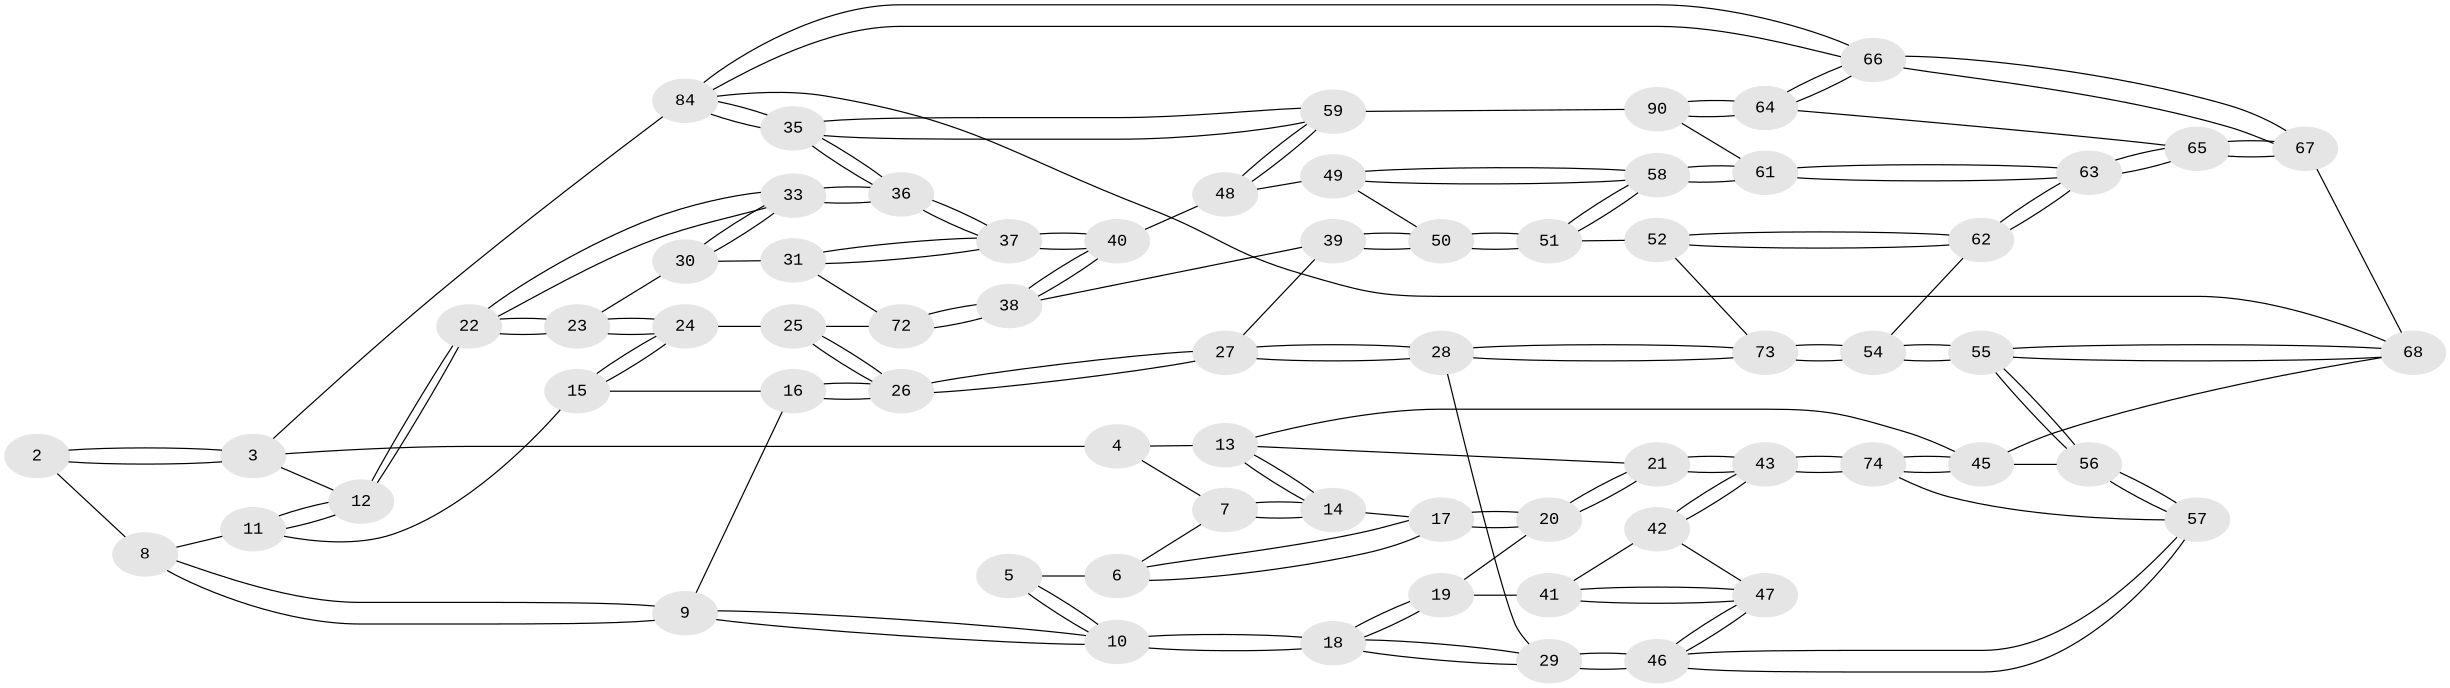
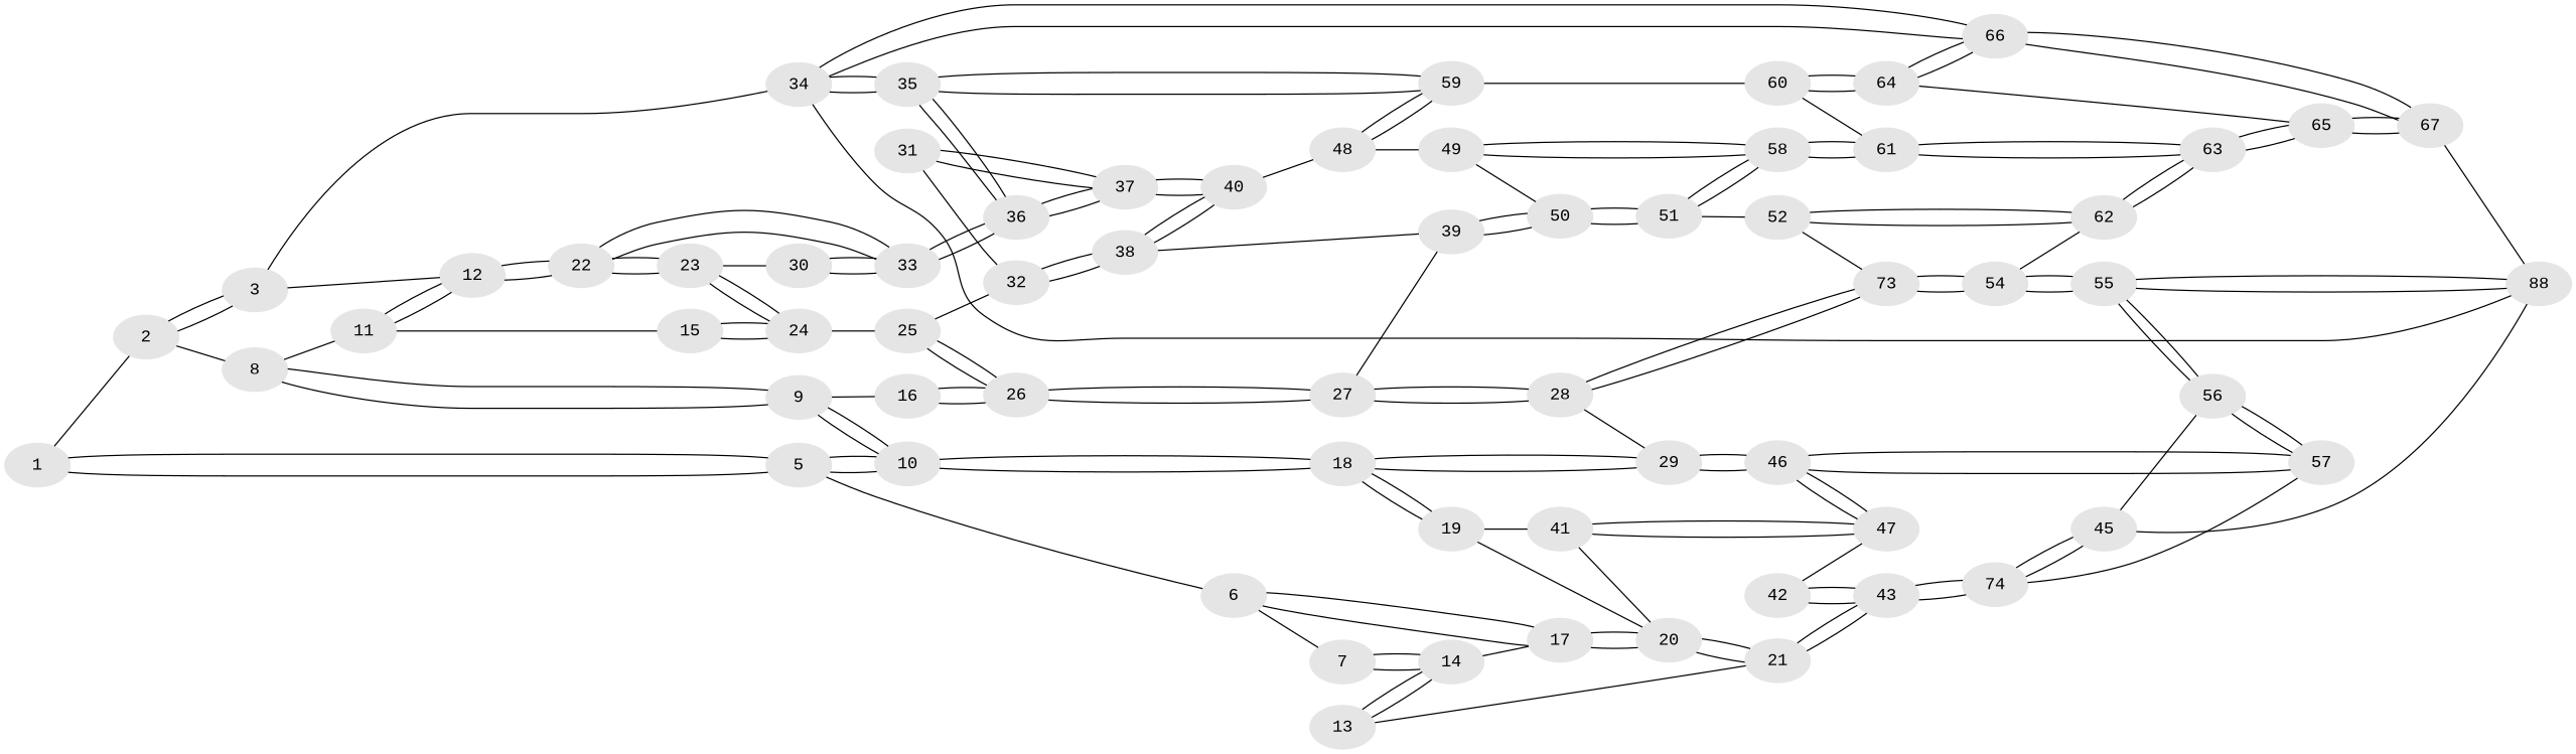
  graph {
    fontname="Liberation Mono"
    rankdir=LR
    node [color=gray90 fontname="Liberation Mono" style=filled]
    edge [fontname="Liberation Mono"]
+   1
    2
    5
    3
    8
    6
    10
-   4
    12
-   34 [label=84]
+   34
    9
    11
    7
    13
    22
    35
    66
-   68
+   68 [label=88]
    14
    21
    45
    17
    18
    20
    16
    15
    26
    19
    29
    24
    23
    33
    43
    56
    25
    27
    41
    46
    42
    47
    n41 [label=74]
    30
    36
    31
-   32 [label=72]
+   32
    38
    28
    39
    n49 [label=73]
    50
    54
    57
    37
    40
    59
    67
-   60 [label=90]
+   60
    48
    51
    49
    58
    61
    52
    62
    63
    55
    64
    65
+   1 -- 2
+   1 -- 5
+   1 -- 5
    2 -- 3
    2 -- 3
    2 -- 8
    5 -- 6
    5 -- 10
    5 -- 10
-   3 -- 4
    3 -- 12
    3 -- 34
    8 -- 9
    8 -- 9
    8 -- 11
    6 -- 7
    6 -- 17
    6 -- 17
    10 -- 18
    10 -- 18
-   4 -- 7
-   4 -- 13
    12 -- 22
    12 -- 22
    34 -- 35
    34 -- 35
    34 -- 66
    34 -- 66
    34 -- 68
    9 -- 10
    9 -- 10
    9 -- 16
    11 -- 12
    11 -- 12
    11 -- 15
    7 -- 14
    7 -- 14
    13 -- 14
    13 -- 14
    13 -- 21
-   13 -- 45
    22 -- 23
    22 -- 23
    22 -- 33
    22 -- 33
    35 -- 36
    35 -- 36
    35 -- 59
    35 -- 59
    66 -- 67
    66 -- 67
    14 -- 17
    21 -- 43
    21 -- 43
    45 -- 68
    45 -- 56
    17 -- 20
    17 -- 20
    18 -- 19
    18 -- 19
    18 -- 29
    18 -- 29
    20 -- 21
    20 -- 21
    16 -- 26
    16 -- 26
-   15 -- 16
    15 -- 24
    15 -- 24
    26 -- 27
    26 -- 27
    19 -- 20
    19 -- 41
    29 -- 46
    29 -- 46
    24 -- 25
    23 -- 24
    23 -- 24
    23 -- 30
    33 -- 36
    33 -- 36
    43 -- n41
    43 -- n41
    56 -- 57
    56 -- 57
    25 -- 26
    25 -- 26
    25 -- 32
    27 -- 28
    27 -- 28
    27 -- 39
-   41 -- 42
+   41 -- 20
    41 -- 47
    41 -- 47
    46 -- 47
    46 -- 47
    46 -- 57
    46 -- 57
    42 -- 43
    42 -- 43
    42 -- 47
    n41 -- 45
    n41 -- 45
    n41 -- 57
    30 -- 33
    30 -- 33
-   30 -- 31
    36 -- 37
    36 -- 37
    31 -- 32
    31 -- 37
    31 -- 37
    32 -- 38
    32 -- 38
    38 -- 39
    38 -- 40
    38 -- 40
    28 -- 29
    28 -- n49
    28 -- n49
    39 -- 50
    39 -- 50
    n49 -- 54
    n49 -- 54
    50 -- 51
    50 -- 51
    54 -- 62
    54 -- 55
    54 -- 55
    37 -- 40
    37 -- 40
    40 -- 48
    59 -- 60
    67 -- 68
    60 -- 61
    60 -- 64
    60 -- 64
    48 -- 59
    48 -- 59
    48 -- 49
    51 -- 58
    51 -- 58
    51 -- 52
    49 -- 50
    49 -- 58
    49 -- 58
    58 -- 61
    58 -- 61
    61 -- 63
    61 -- 63
    52 -- n49
    52 -- 62
    52 -- 62
    62 -- 63
    62 -- 63
    63 -- 65
    63 -- 65
    55 -- 68
    55 -- 68
    55 -- 56
    55 -- 56
    64 -- 66
    64 -- 66
    64 -- 65
    65 -- 67
    65 -- 67
  }
